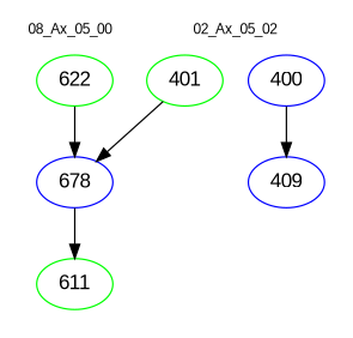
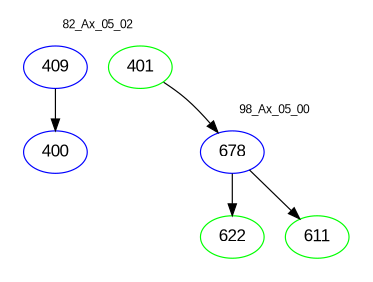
  digraph {
    fontname="Liberation Sans"
    node [color=green fontname="Liberation Sans"]
    edge [color=black fontname="Liberation Sans"]
    n1 [label=622]
    n2 [color=blue label=678]
    n3 [label=611]
    n4 [label=401]
    n5 [color=blue label=400]
    n6 [color=blue label=409]
    subgraph cluster_1 {
      color=white
      fontsize=10
-     label="08_Ax_05_00"
+     label="98_Ax_05_00"
      n1
      n2
      n3
    }
    subgraph cluster_2 {
      color=white
      fontsize=10
-     label="02_Ax_05_02"
+     label="82_Ax_05_02"
      n4
      n5
      n6
    }
-   n1 -> n2
+   n2 -> n1
    n2 -> n3
    n4 -> n2
-   n5 -> n6
+   n6 -> n5
  }
